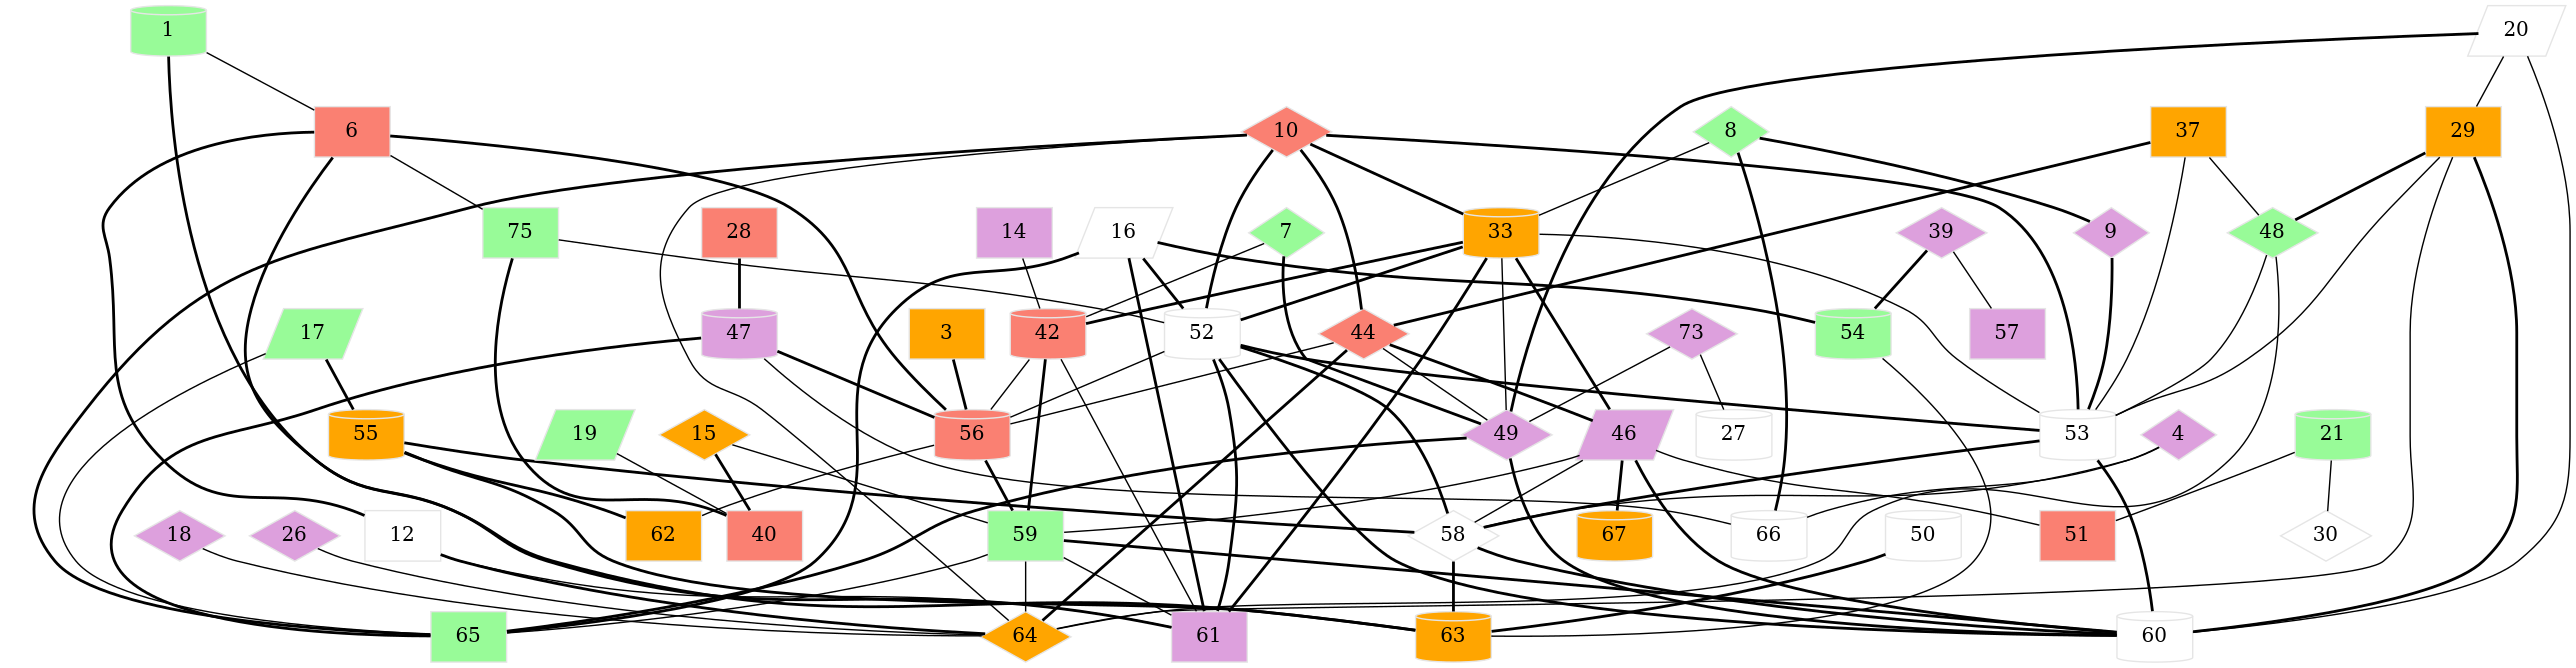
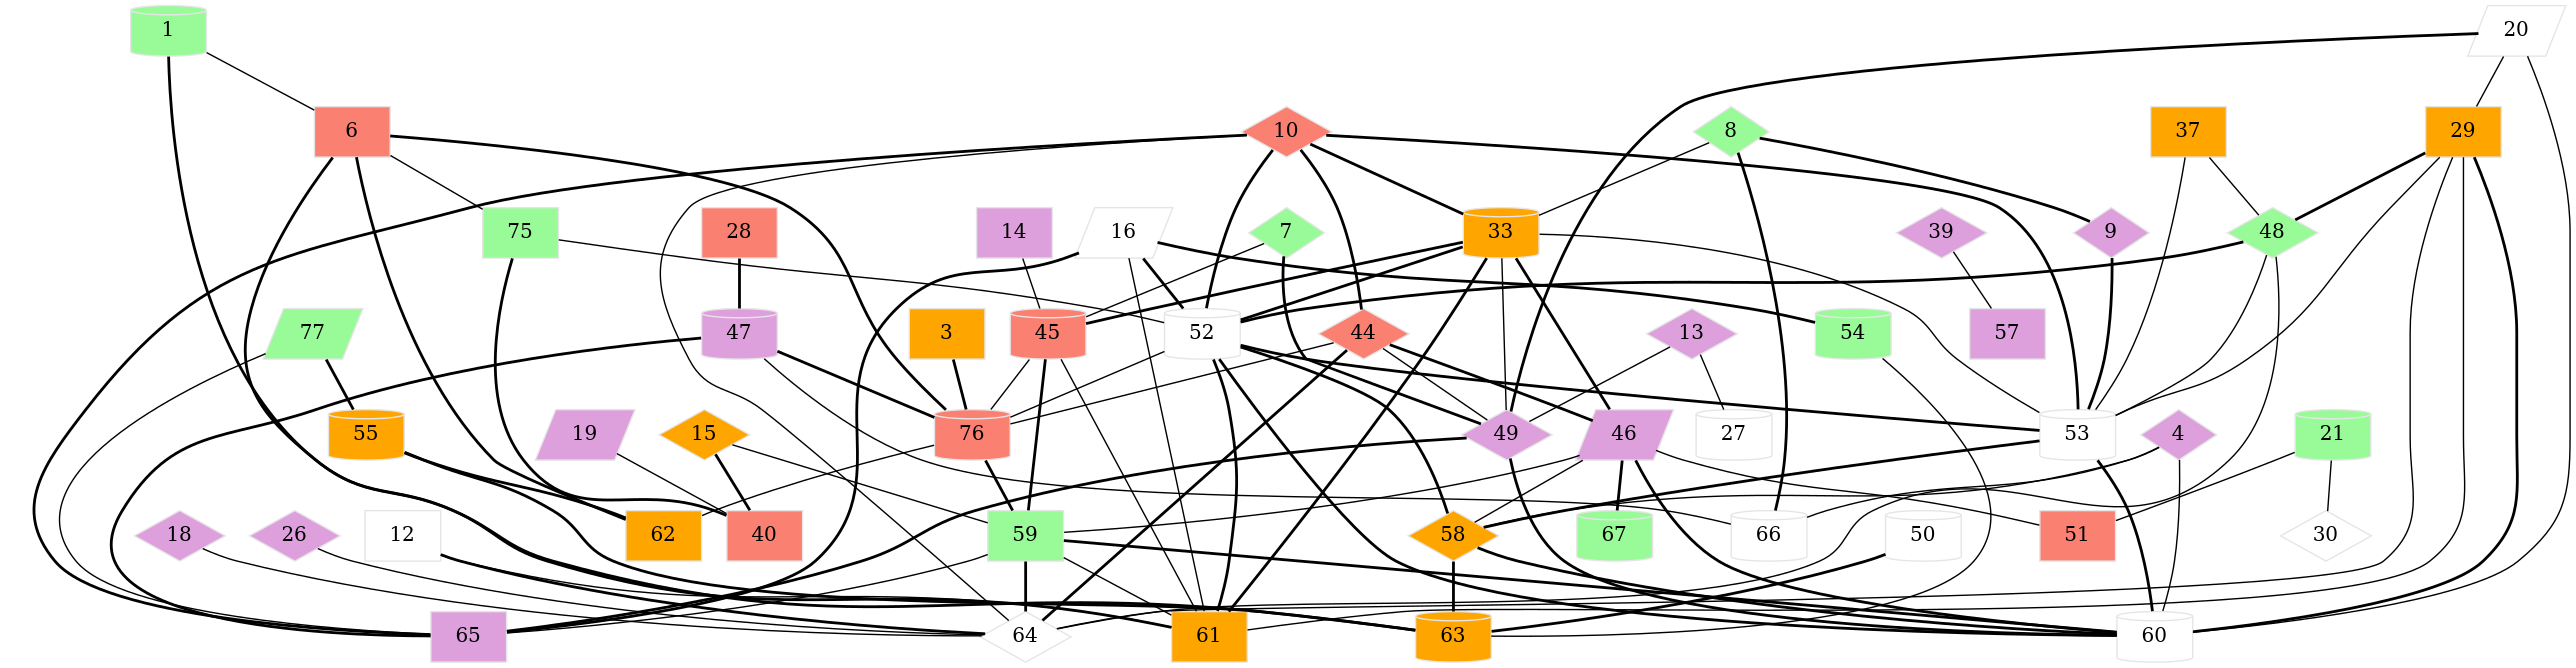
  graph {
    node [color=gray90 fillcolor=plum shape=cylinder style=filled]
    edge [style=bold weight=1.0]
    1 [fillcolor=palegreen]
    6 [fillcolor=salmon shape=box]
    63 [fillcolor=orange]
-   56 [fillcolor=salmon]
+   56 [fillcolor=salmon label=76]
    12 [fillcolor=white shape=box]
    n6 [fillcolor=palegreen label=75 shape=box]
-   61 [shape=box]
+   61 [fillcolor=orange shape=box]
    3 [fillcolor=orange shape=box]
    59 [fillcolor=palegreen shape=box]
    62 [fillcolor=orange shape=box]
    4 [shape=diamond]
-   58 [fillcolor=white shape=diamond]
+   58 [fillcolor=orange shape=diamond]
    60 [fillcolor=white]
    66 [fillcolor=white]
-   64 [fillcolor=orange shape=diamond]
+   64 [fillcolor=white shape=diamond]
    52 [fillcolor=white]
    40 [fillcolor=salmon shape=box]
    7 [fillcolor=palegreen shape=diamond]
-   42 [fillcolor=salmon]
+   42 [fillcolor=salmon label=45]
    49 [shape=diamond]
-   65 [fillcolor=palegreen shape=box]
+   65 [shape=box]
    8 [fillcolor=palegreen shape=diamond]
    9 [shape=diamond]
    33 [fillcolor=orange]
    53 [fillcolor=white]
    46 [shape=parallelogram]
    10 [fillcolor=salmon shape=diamond]
    44 [fillcolor=salmon shape=diamond]
-   13 [shape=diamond label=73]
+   13 [shape=diamond]
    27 [fillcolor=white]
    14 [shape=box]
    15 [fillcolor=orange shape=diamond]
    16 [fillcolor=white shape=parallelogram]
    54 [fillcolor=palegreen]
-   17 [fillcolor=palegreen shape=parallelogram]
+   17 [fillcolor=palegreen shape=parallelogram label=77]
    55 [fillcolor=orange]
    18 [shape=diamond]
-   19 [fillcolor=palegreen shape=parallelogram]
+   19 [shape=parallelogram]
    20 [fillcolor=white shape=parallelogram]
    29 [fillcolor=orange shape=box]
    48 [fillcolor=palegreen shape=diamond]
    21 [fillcolor=palegreen]
    30 [fillcolor=white shape=diamond]
    51 [fillcolor=salmon shape=box]
    26 [shape=diamond]
    28 [fillcolor=salmon shape=box]
    47
-   67 [fillcolor=orange]
+   67 [fillcolor=palegreen]
    37 [fillcolor=orange shape=box]
    39 [shape=diamond]
    57 [shape=box]
    50 [fillcolor=white]
    1 -- 6 [style=solid]
    1 -- 63
    6 -- 56
-   6 -- 12
+   6 -- 62
    6 -- n6 [style=solid]
    6 -- 61
    56 -- 59
    56 -- 62 [style=solid]
    12 -- 61 [style=solid]
    12 -- 64
    n6 -- 52 [style=solid]
    n6 -- 40
    3 -- 56
    59 -- 61 [style=solid]
    59 -- 60
-   59 -- 64 [style=solid]
+   59 -- 64
    59 -- 65 [style=solid]
    4 -- 58 [style=solid]
+   4 -- 60 [style=solid weight=2.0]
    4 -- 66 [style=solid]
    58 -- 63
    58 -- 60 [weight=2.0]
    52 -- 56 [style=solid]
    52 -- 61 [weight=2.0]
    52 -- 58
    52 -- 60
    52 -- 53
    7 -- 42 [style=solid]
    7 -- 49
    42 -- 56 [style=solid]
    42 -- 61 [style=solid]
    42 -- 59
    49 -- 60
    49 -- 65
    8 -- 66
    8 -- 9
    8 -- 33 [style=solid weight=2.0]
    9 -- 53
    33 -- 61
    33 -- 52
    33 -- 42
    33 -- 49 [style=solid]
    33 -- 53 [style=solid]
    33 -- 46
    53 -- 58 [weight=2.0]
    53 -- 60
    46 -- 59 [style=solid]
    46 -- 58 [style=solid]
    46 -- 60
    46 -- 51 [style=solid]
    46 -- 67
    10 -- 64 [style=solid]
    10 -- 52
    10 -- 65
    10 -- 33
    10 -- 53
    10 -- 44
    44 -- 56 [style=solid]
    44 -- 64 [weight=2.0]
    44 -- 49 [style=solid]
    44 -- 46
    13 -- 49 [style=solid]
    13 -- 27 [style=solid]
    14 -- 42 [style=solid]
    15 -- 59 [style=solid weight=2.0]
    15 -- 40
-   16 -- 61
+   16 -- 61 [style=solid]
    16 -- 52
    16 -- 65
    16 -- 54
    54 -- 63 [style=solid]
    17 -- 65 [style=solid]
    17 -- 55
    55 -- 63
    55 -- 62
-   55 -- 58
    18 -- 64 [style=solid]
    19 -- 40 [style=solid]
    20 -- 60 [style=solid weight=2.0]
    20 -- 49
    20 -- 29 [style=solid]
+   29 -- 61 [style=solid]
    29 -- 60 [weight=2.0]
    29 -- 64 [style=solid]
    29 -- 53 [style=solid]
    29 -- 48
    48 -- 64 [style=solid]
+   48 -- 52
    48 -- 53 [style=solid]
    21 -- 30 [style=solid]
    21 -- 51 [style=solid]
    26 -- 64 [style=solid]
    28 -- 47
    47 -- 56
    47 -- 66 [style=solid]
    47 -- 65
    37 -- 53 [style=solid]
-   37 -- 44
    37 -- 48 [style=solid]
-   39 -- 54
    39 -- 57 [style=solid]
    50 -- 63
  }
